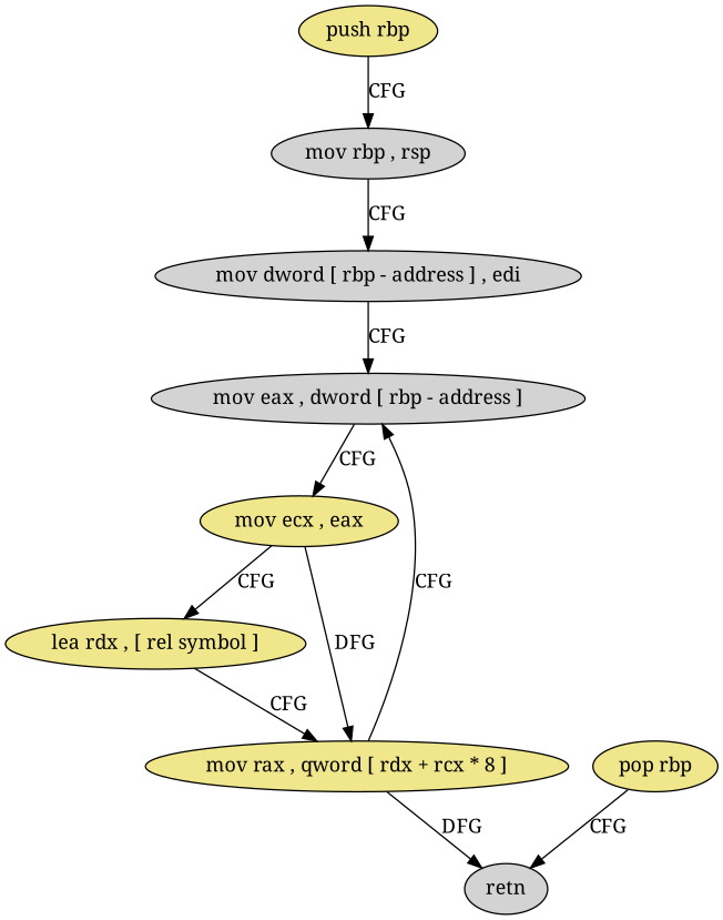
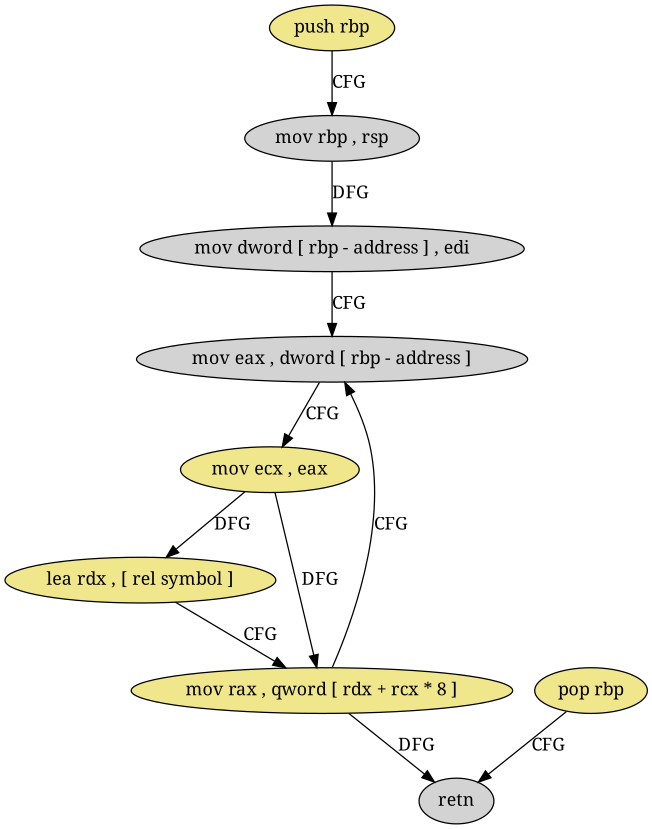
  digraph {
    fontname="Noto Serif"
    node [fillcolor=khaki fontname="Noto Serif" style=filled]
    edge [fontname="Noto Serif"]
    n1 [label="push rbp"]
    n2 [fillcolor=lightgrey label="mov rbp , rsp"]
    n3 [fillcolor=lightgrey label="mov dword [ rbp - address ] , edi"]
    n4 [fillcolor=lightgrey label="mov eax , dword [ rbp - address ]"]
    n5 [label="mov ecx , eax"]
    n6 [label="lea rdx , [ rel symbol ]"]
    n7 [label="mov rax , qword [ rdx + rcx * 8 ]"]
    n8 [fillcolor=lightgrey label=retn]
    n9 [label="pop rbp"]
    n1 -> n2 [label=CFG]
-   n2 -> n3 [label=CFG]
+   n2 -> n3 [label=DFG]
    n3 -> n4 [label=CFG]
    n4 -> n5 [label=CFG]
-   n5 -> n6 [label=CFG]
+   n5 -> n6 [label=DFG]
    n5 -> n7 [label=DFG]
    n6 -> n7 [label=CFG]
    n7 -> n4 [label=CFG]
    n7 -> n8 [label=DFG]
    n9 -> n8 [label=CFG]
  }
